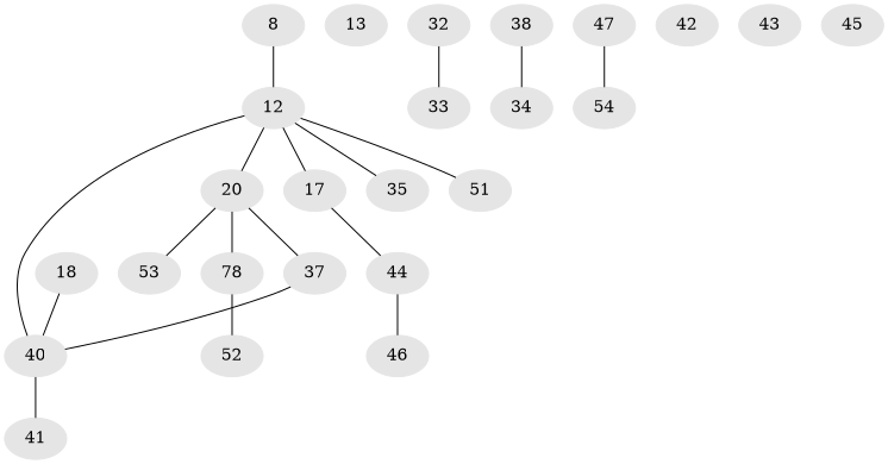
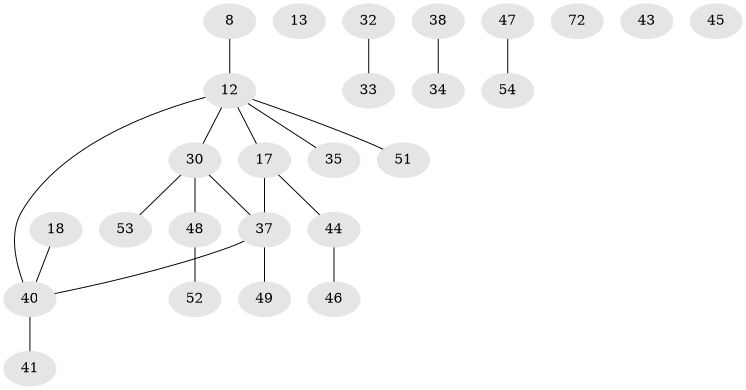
  graph {
    node [color=gray90 style=filled]
    12 [super="+4"]
    17 [super="+10"]
-   30 [label=20]
+   30
    35 [super="+15+29"]
    40 [super="+31+39"]
    51 [super="+5"]
    8
    37 [super="+14+2"]
    44
-   48 [super="+36" label=78]
+   48 [super="+36"]
    53
    41 [super="+25+9+28"]
    13
+   49
    46 [super="+7+24"]
    18
    52 [super="+23"]
    33 [super="+19+26"]
    32
    38
    34
    47
    54
-   42
+   42 [label=72]
    43
    45
    12 -- 17
    12 -- 30
    12 -- 35
    12 -- 40 [weight=2]
    12 -- 51
+   17 -- 37
    17 -- 44 [weight=2]
    30 -- 37
    30 -- 48 [weight=2]
    30 -- 53
    40 -- 41
    8 -- 12
    37 -- 40
+   37 -- 49
    44 -- 46
    48 -- 52
    18 -- 40
    32 -- 33
    38 -- 34
    47 -- 54
  }
